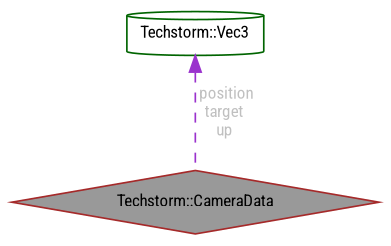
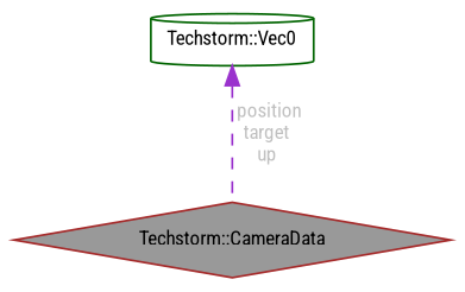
  digraph {
    fontname="Roboto Condensed"
    node [fontname="Roboto Condensed" fontsize=10 style=filled]
    n1 [color=brown fillcolor=grey60 fontcolor=black height=0.2 label="Techstorm::CameraData" shape=diamond width=0.4]
-   n2 [color=darkgreen fillcolor=white height=0.2 label="Techstorm::Vec3" shape=cylinder width=0.4]
+   n2 [color=darkgreen fillcolor=white height=0.2 label="Techstorm::Vec0" shape=cylinder width=0.4]
    n2 -> n1 [color=darkorchid3 dir=back fontcolor=grey fontname="Roboto Condensed" fontsize=10 label=" position\ntarget\nup" labelfontname=Helvetica labelfontsize=10 style=dashed]
  }
